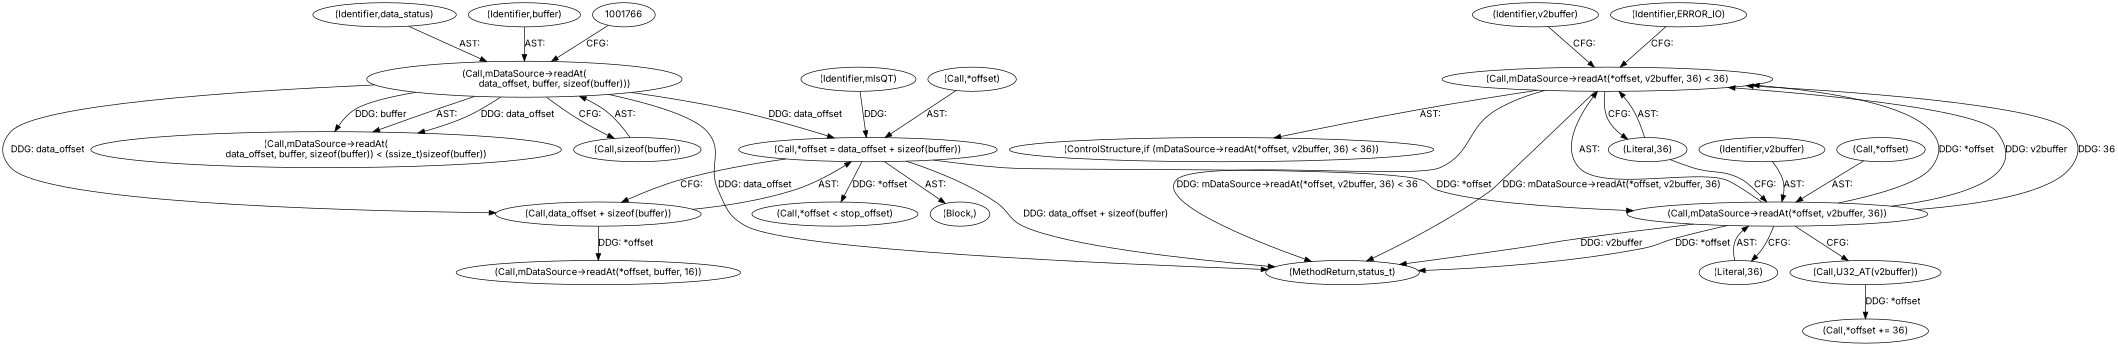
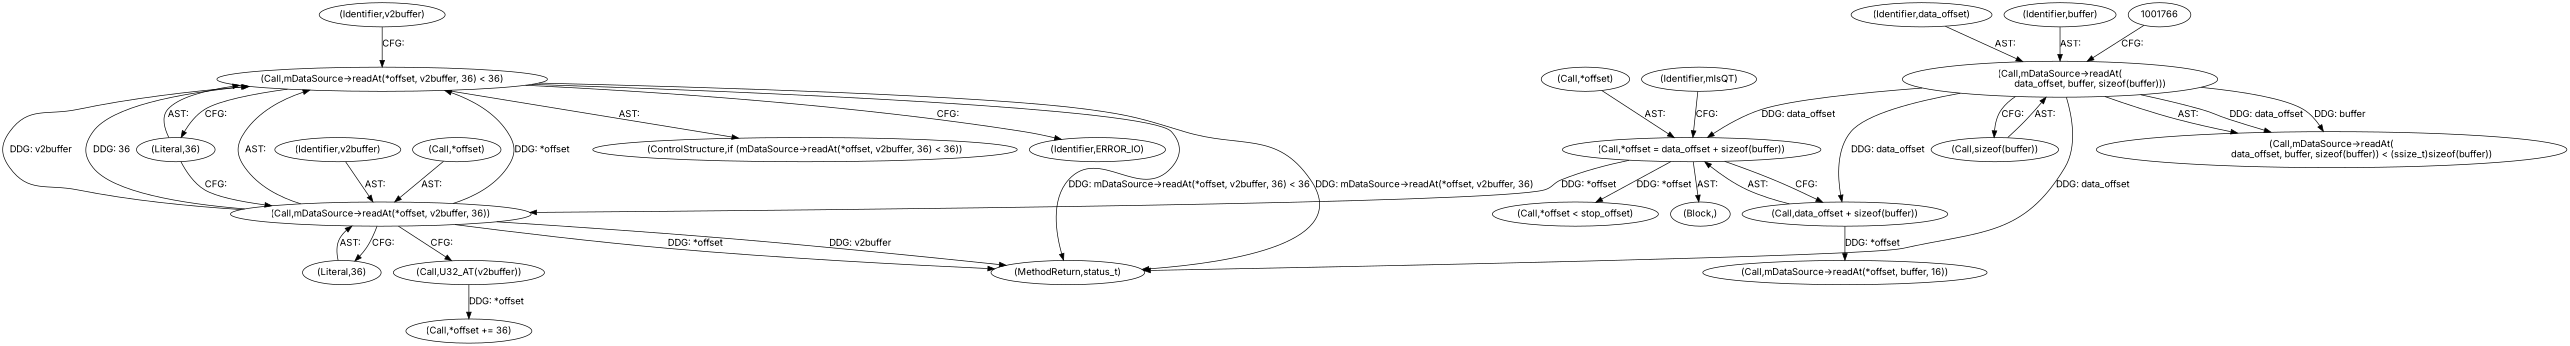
  digraph {
    fontname=Inter
    node [fontname=Inter]
    edge [fontname=Inter]
    n1 [label="(Call,mDataSource->readAt(*offset, v2buffer, 36) < 36)"]
    n2 [label="(Literal,36)"]
    n3 [label="(ControlStructure,if (mDataSource->readAt(*offset, v2buffer, 36) < 36))"]
    n4 [label="(MethodReturn,status_t)"]
    n5 [label="(Call,mDataSource->readAt(*offset, v2buffer, 36))"]
    n6 [label="(Literal,36)"]
    n7 [label="(Call,U32_AT(v2buffer))"]
    n8 [label="(Call,*offset += 36)"]
    n9 [label="(Call,*offset = data_offset + sizeof(buffer))"]
    n10 [label="(Call,*offset < stop_offset)"]
    n11 [label="(Block,)"]
    n12 [label="(Call,data_offset + sizeof(buffer))"]
    n13 [label="(Call,mDataSource->readAt(*offset, buffer, 16))"]
    n14 [label="(Call,mDataSource->readAt(\n                        data_offset, buffer, sizeof(buffer)))"]
    n15 [label="(Call,mDataSource->readAt(\n                        data_offset, buffer, sizeof(buffer)) < (ssize_t)sizeof(buffer))"]
    n16 [label="(Call,sizeof(buffer))"]
    n17 [label="(Identifier,v2buffer)"]
    n18 [label="(Identifier,mIsQT)"]
    n19 [label="(Call,*offset)"]
-   n20 [label="(Identifier,data_status)"]
+   n20 [label="(Identifier,data_offset)"]
    n21 [label="(Identifier,ERROR_IO)"]
    n22 [label="(Call,*offset)"]
    n23 [label="(Identifier,buffer)"]
    n24 [label="(Identifier,v2buffer)"]
    1001766
    n1 -> n2 [label="CFG: "]
    n1 -> n3 [label="AST: "]
    n1 -> n4 [label="DDG: mDataSource->readAt(*offset, v2buffer, 36) < 36"]
    n1 -> n4 [label="DDG: mDataSource->readAt(*offset, v2buffer, 36)"]
    n2 -> n1 [label="AST: "]
    n2 -> n5 [label="CFG: "]
    n5 -> n1 [label="AST: "]
    n5 -> n1 [label="DDG: *offset"]
    n5 -> n1 [label="DDG: v2buffer"]
    n5 -> n1 [label="DDG: 36"]
    n5 -> n4 [label="DDG: v2buffer"]
    n5 -> n4 [label="DDG: *offset"]
    n5 -> n6 [label="CFG: "]
    n5 -> n7 [label="CFG: "]
    n6 -> n5 [label="AST: "]
    n7 -> n8 [label="DDG: *offset"]
-   n9 -> n4 [label="DDG: data_offset + sizeof(buffer)"]
    n9 -> n5 [label="DDG: *offset"]
    n9 -> n10 [label="DDG: *offset"]
    n9 -> n11 [label="AST: "]
    n9 -> n12 [label="CFG: "]
    n12 -> n9 [label="AST: "]
    n12 -> n13 [label="DDG: *offset"]
    n14 -> n4 [label="DDG: data_offset"]
    n14 -> n9 [label="DDG: data_offset"]
    n14 -> n12 [label="DDG: data_offset"]
    n14 -> n15 [label="AST: "]
    n14 -> n15 [label="DDG: data_offset"]
    n14 -> n15 [label="DDG: buffer"]
    n14 -> n16 [label="CFG: "]
    n16 -> n14 [label="AST: "]
    n17 -> n5 [label="AST: "]
-   n18 -> n9 [label="DDG: "]
+   n18 -> n9 [label="CFG: "]
    n19 -> n9 [label="AST: "]
    n20 -> n14 [label="AST: "]
-   n21 -> n1 [label="CFG: "]
+   n1 -> n21 [label="CFG: "]
    n22 -> n5 [label="AST: "]
    n23 -> n14 [label="AST: "]
    n24 -> n1 [label="CFG: "]
    1001766 -> n14 [label="CFG: "]
  }
